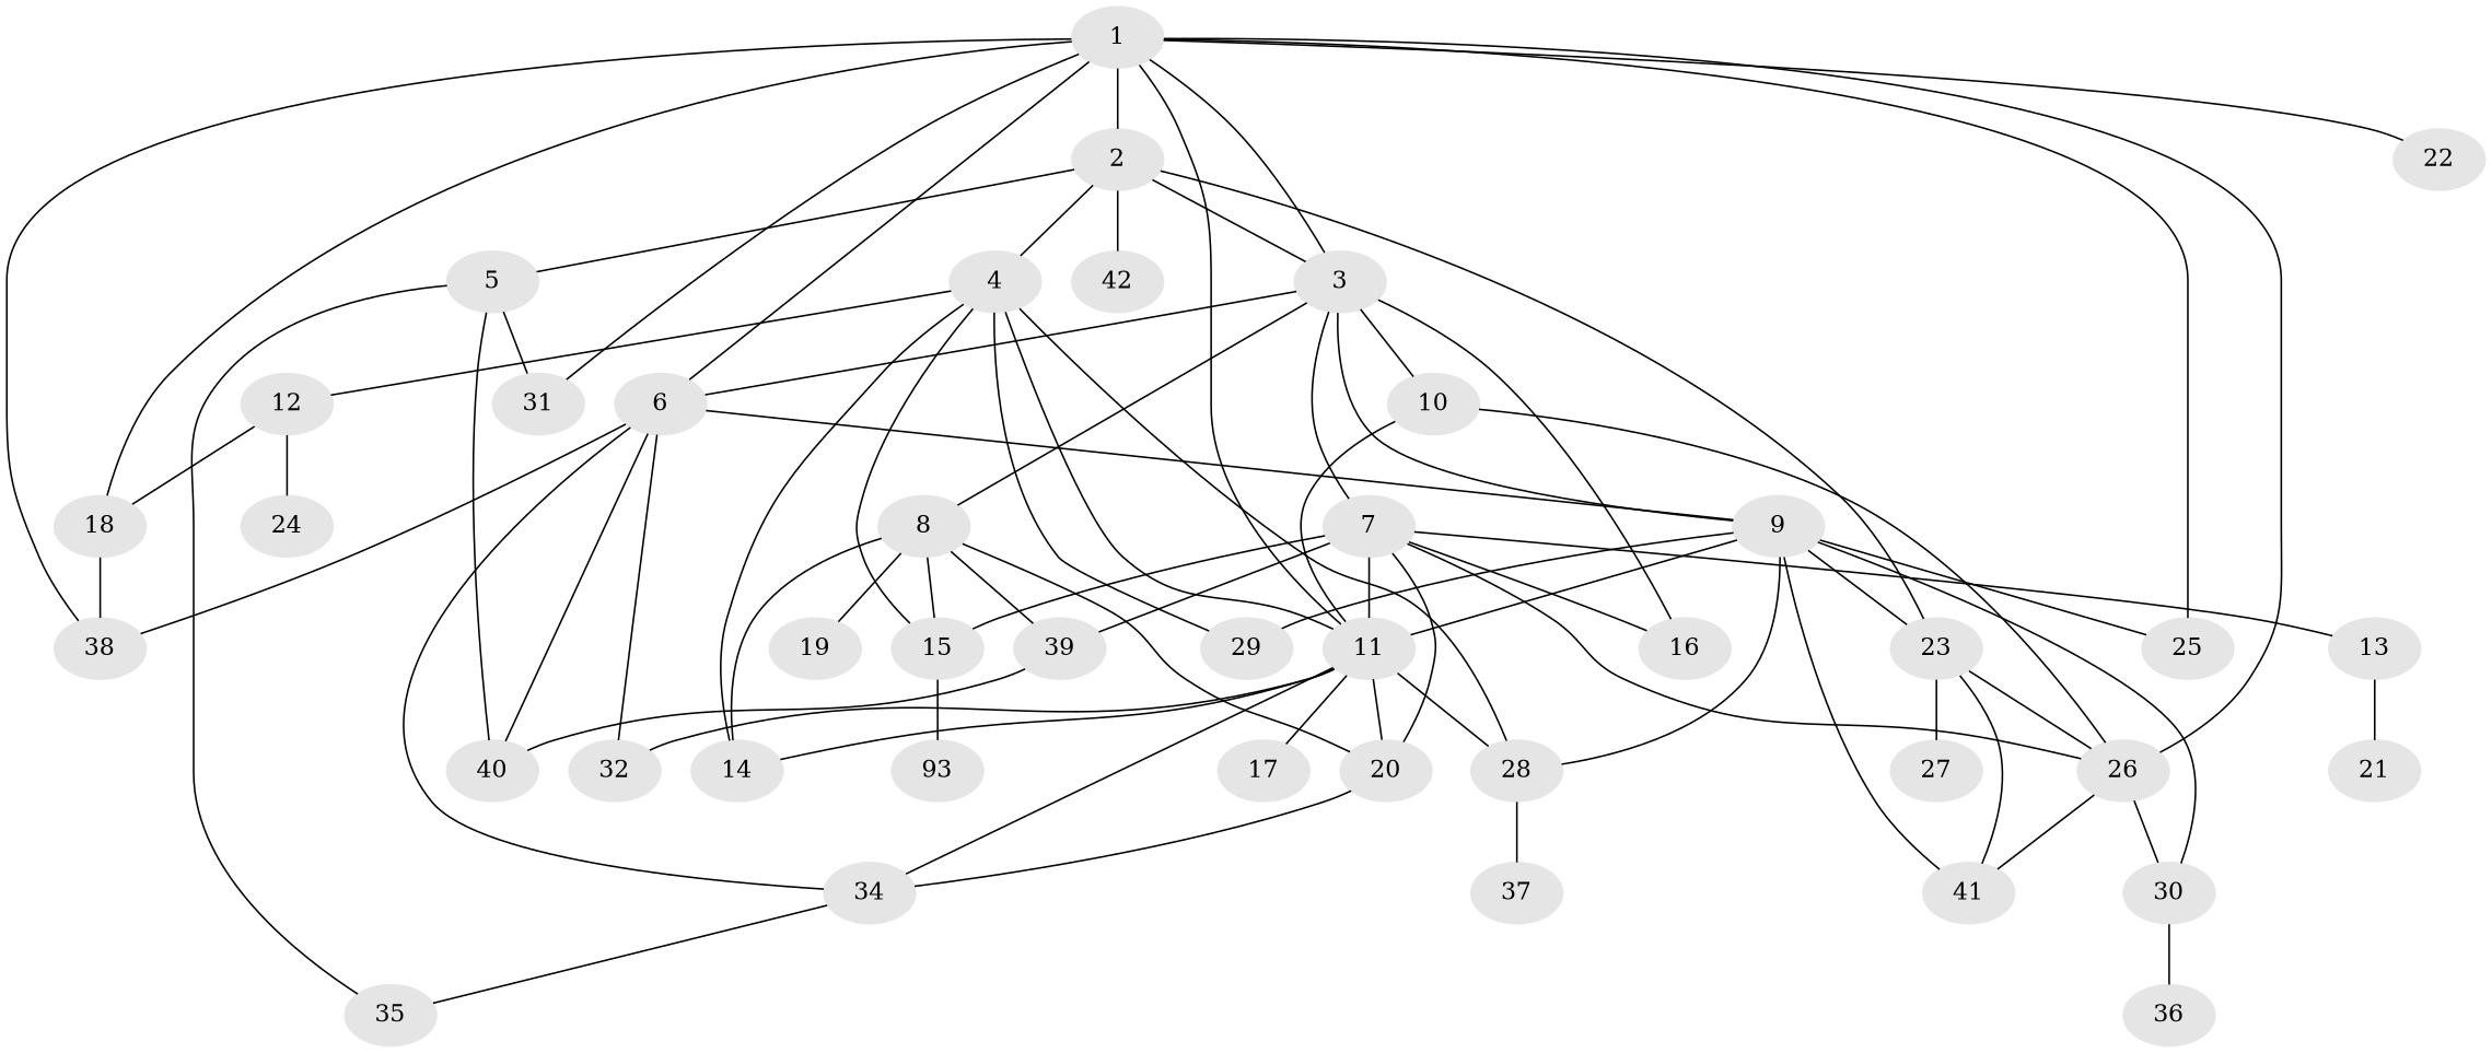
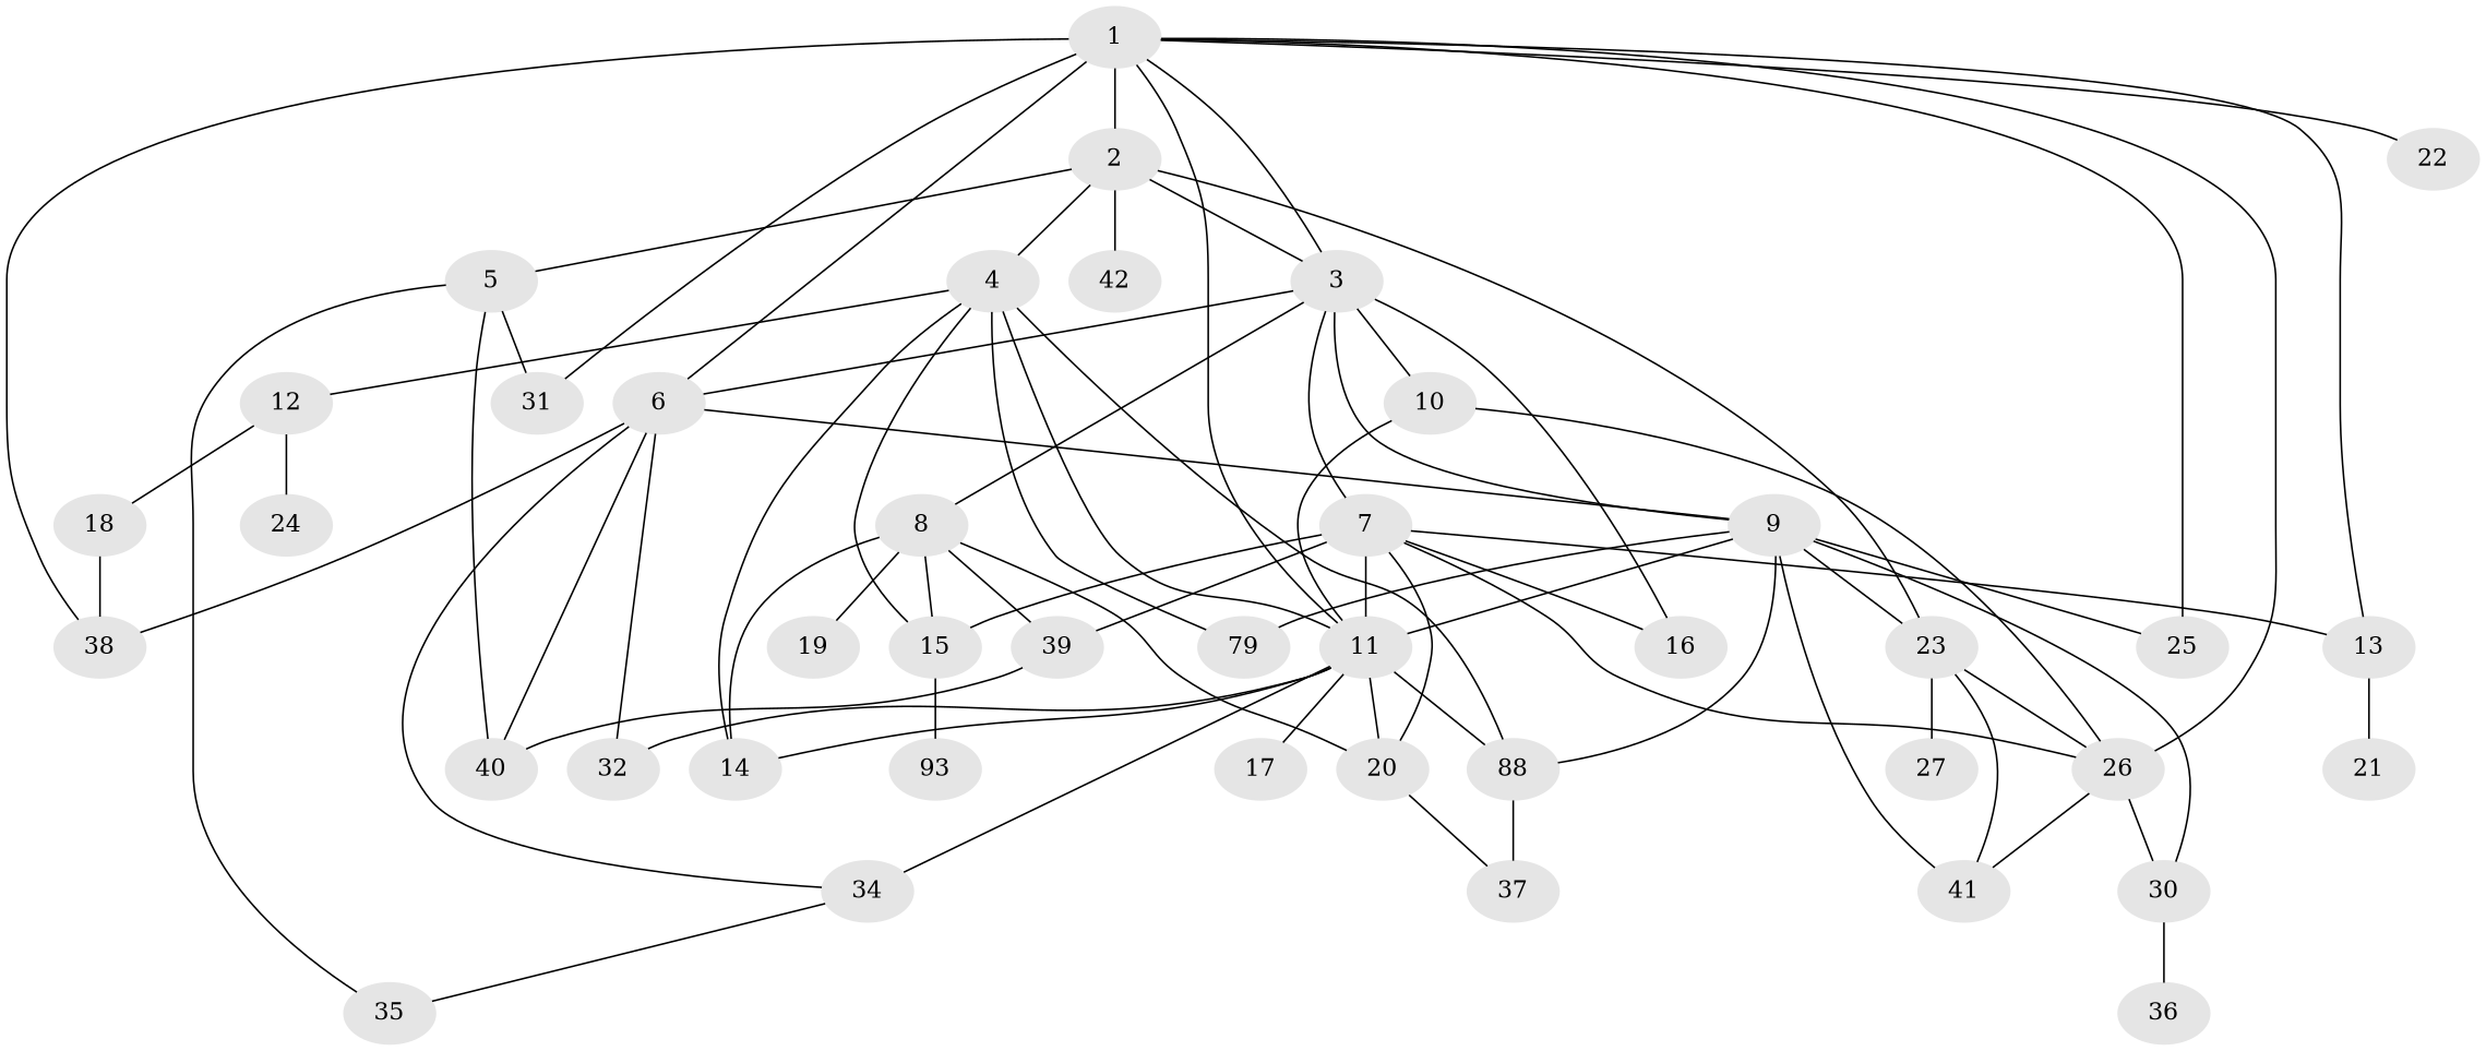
  graph {
    node [color=gray90 style=filled]
    edge [weight=1.0]
    1
    2
    3
    6
    11
    13
    22
    25
    26
    31
    38
    4
    5
    23
    42
    7
    8
    9
    10
    16
    40
    32
    34
    14
-   28
+   28 [label=88]
    20
    17
    21
    30
    41
    12
    15
-   29
+   29 [label=79]
    35
    27
    39
    19
    18
    24
    n40 [label=93]
    37
    36
    1 -- 2
    1 -- 3
    1 -- 6
    1 -- 11
-   1 -- 18
+   1 -- 13
    1 -- 22
    1 -- 25
    1 -- 26
    1 -- 31 [weight=3.0]
    1 -- 38
    2 -- 3
    2 -- 4
    2 -- 5
    2 -- 23
    2 -- 42
    3 -- 6
    3 -- 7
    3 -- 8
    3 -- 9
    3 -- 10 [weight=4.0]
    3 -- 16
    6 -- 38 [weight=2.0]
    6 -- 9
    6 -- 40
    6 -- 32
    6 -- 34
    11 -- 32
    11 -- 34
    11 -- 14
    11 -- 28
    11 -- 20
    11 -- 17
    13 -- 21 [weight=3.0]
    26 -- 30
    26 -- 41
    4 -- 11
    4 -- 14
    4 -- 28
    4 -- 12
    4 -- 15
    4 -- 29
    5 -- 31
    5 -- 40
    5 -- 35
    23 -- 26
    23 -- 41
    23 -- 27
    7 -- 11 [weight=8.0]
    7 -- 13
    7 -- 26
    7 -- 16
    7 -- 20
    7 -- 15
    7 -- 39
    8 -- 14 [weight=2.0]
    8 -- 20
    8 -- 15
    8 -- 39
    8 -- 19 [weight=3.0]
    9 -- 11
    9 -- 25
    9 -- 23
    9 -- 28
    9 -- 30
    9 -- 41 [weight=2.0]
    9 -- 29 [weight=2.0]
    10 -- 11
    10 -- 26
    34 -- 35
    28 -- 37 [weight=3.0]
-   20 -- 34
+   20 -- 37
    30 -- 36
    12 -- 18
    12 -- 24 [weight=2.0]
    15 -- n40
    39 -- 40
    18 -- 38
  }
